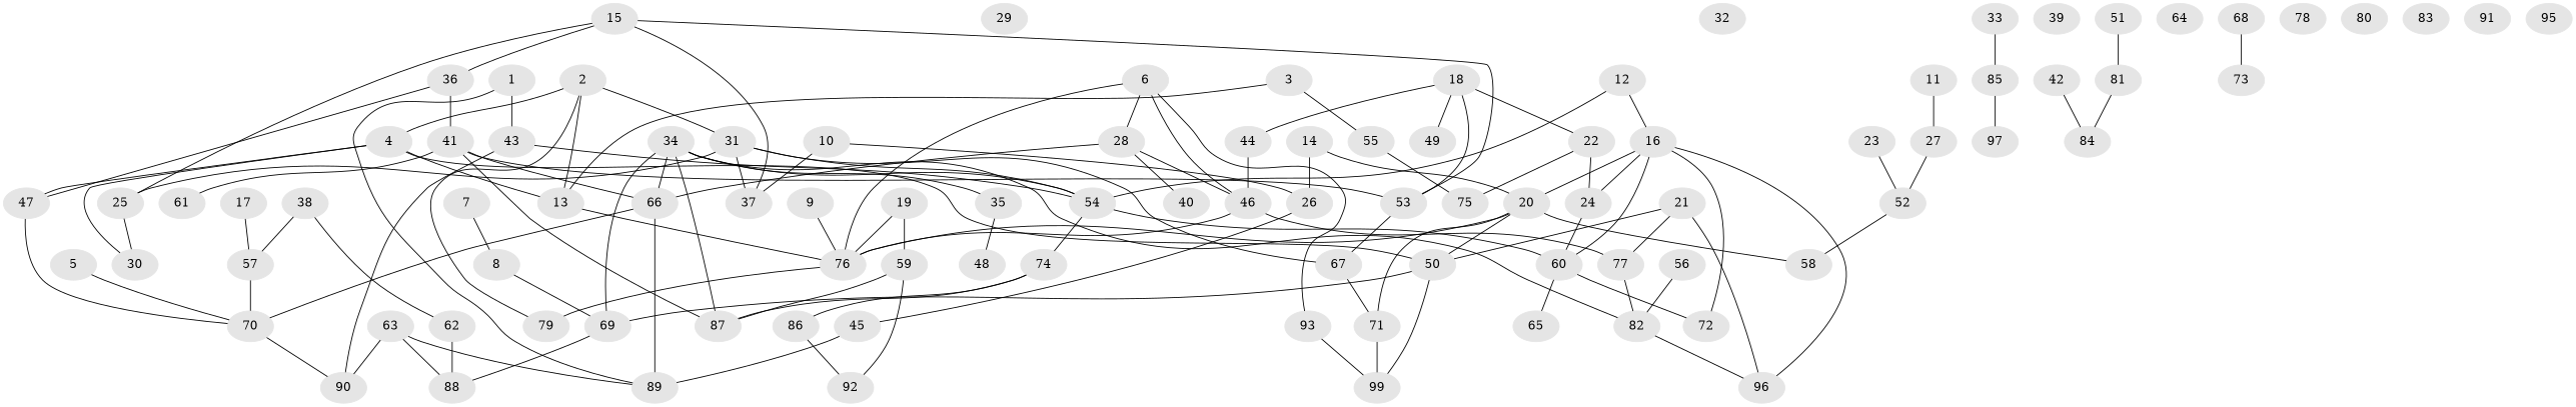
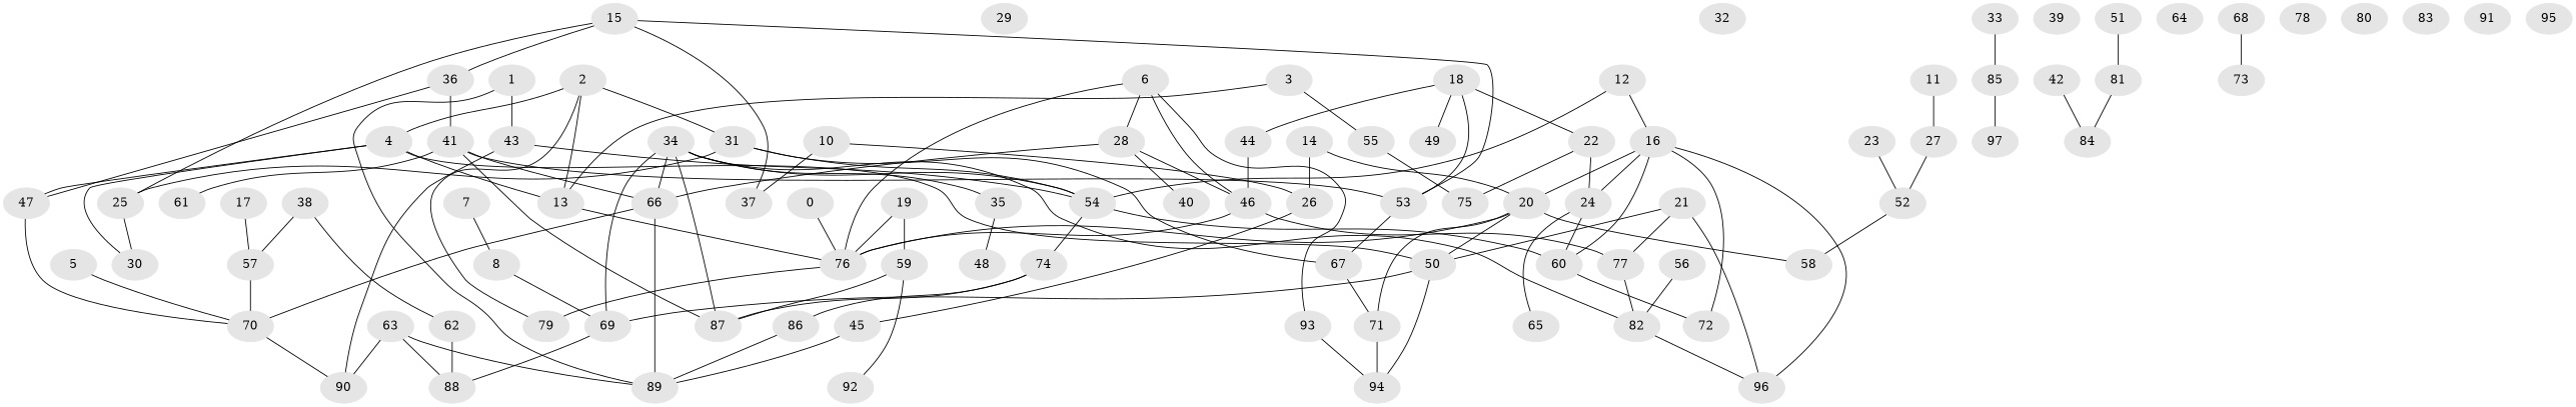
  graph {
    node [color=gray90 style=filled]
    1
    43
    89
    25
    30
    54
    90
    2
    4
    13
    31
    79
    47
    50
    76
    37
    67
    3
    55
    75
    70
    69
-   94 [label=99]
+   94
    5
    6
    28
    46
    93
    40
    66
    77
    7
    8
    88
-   9
+   9 [label=0]
    10
    26
    45
    11
    27
    52
    12
    16
    20
    60
    72
    96
    24
    74
    14
    58
    71
    15
    36
    53
    41
    17
    57
    18
    22
    44
    49
    19
    59
    65
    87
    92
    62
    21
    82
    23
    29
    32
    33
    85
    97
    34
    35
    48
    61
    38
    39
    42
    84
    51
    81
    86
    56
    63
    64
    68
    73
    78
    80
    83
    91
    95
    1 -- 43
    1 -- 89
    43 -- 54
    43 -- 90
    25 -- 30
    54 -- 60
    54 -- 74
    2 -- 4
    2 -- 13
    2 -- 31
    2 -- 79
    4 -- 30
    4 -- 13
    4 -- 47
    4 -- 50
    13 -- 76
    31 -- 25
    31 -- 54
-   31 -- 37
    31 -- 67
    47 -- 70
    50 -- 69
    50 -- 94
    76 -- 79
    67 -- 71
    3 -- 13
    3 -- 55
    55 -- 75
    70 -- 90
    69 -- 88
    5 -- 70
    6 -- 76
    6 -- 28
    6 -- 46
    6 -- 93
    28 -- 46
    28 -- 40
    28 -- 66
    46 -- 76
    46 -- 77
    93 -- 94
    66 -- 89
    66 -- 70
    77 -- 82
    7 -- 8
    8 -- 69
    9 -- 76
    10 -- 37
    10 -- 26
    26 -- 45
    45 -- 89
    11 -- 27
    27 -- 52
    52 -- 58
    12 -- 54
    12 -- 16
    16 -- 20
    16 -- 60
    16 -- 72
    16 -- 96
    16 -- 24
    20 -- 50
    20 -- 76
    20 -- 58
    20 -- 71
    60 -- 72
    24 -- 60
-   60 -- 65
+   24 -- 65
    74 -- 87
    74 -- 86
    14 -- 26
    14 -- 20
    71 -- 94
    15 -- 25
    15 -- 37
    15 -- 36
    15 -- 53
    36 -- 47
    36 -- 41
    53 -- 67
    41 -- 66
    41 -- 53
    41 -- 87
    41 -- 61
    17 -- 57
    57 -- 70
    18 -- 53
    18 -- 22
    18 -- 44
    18 -- 49
    22 -- 75
    22 -- 24
    44 -- 46
    19 -- 76
    19 -- 59
    59 -- 87
    59 -- 92
    62 -- 88
    21 -- 50
    21 -- 77
    21 -- 96
    82 -- 96
    23 -- 52
    33 -- 85
    85 -- 97
    34 -- 54
    34 -- 69
    34 -- 66
    34 -- 87
    34 -- 82
    34 -- 35
    35 -- 48
    38 -- 57
    38 -- 62
    42 -- 84
    51 -- 81
    81 -- 84
-   86 -- 92
+   86 -- 89
    56 -- 82
    63 -- 89
    63 -- 90
    63 -- 88
    68 -- 73
  }
